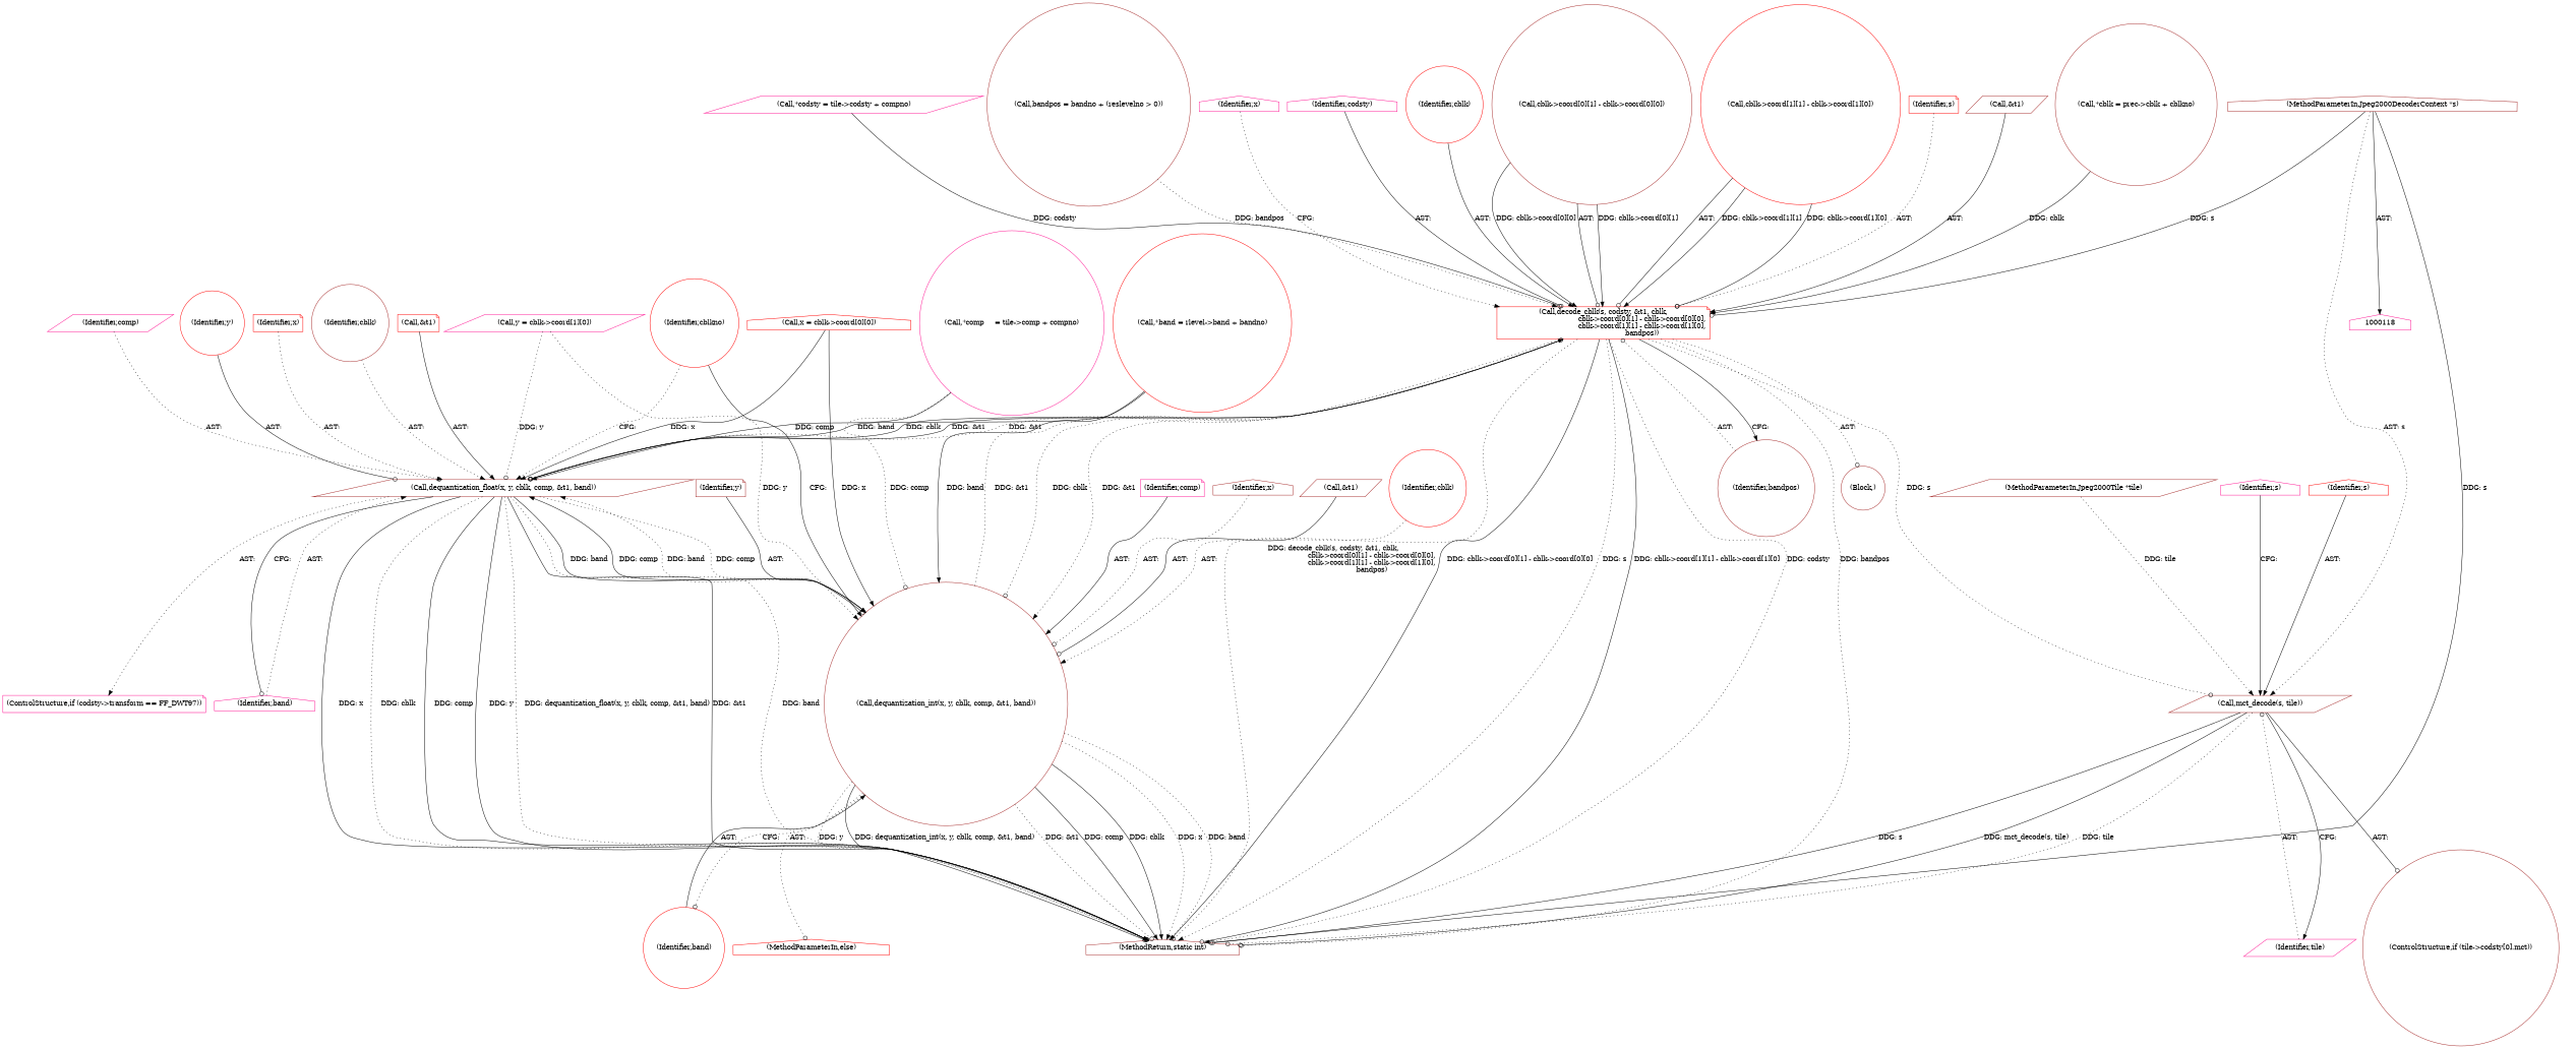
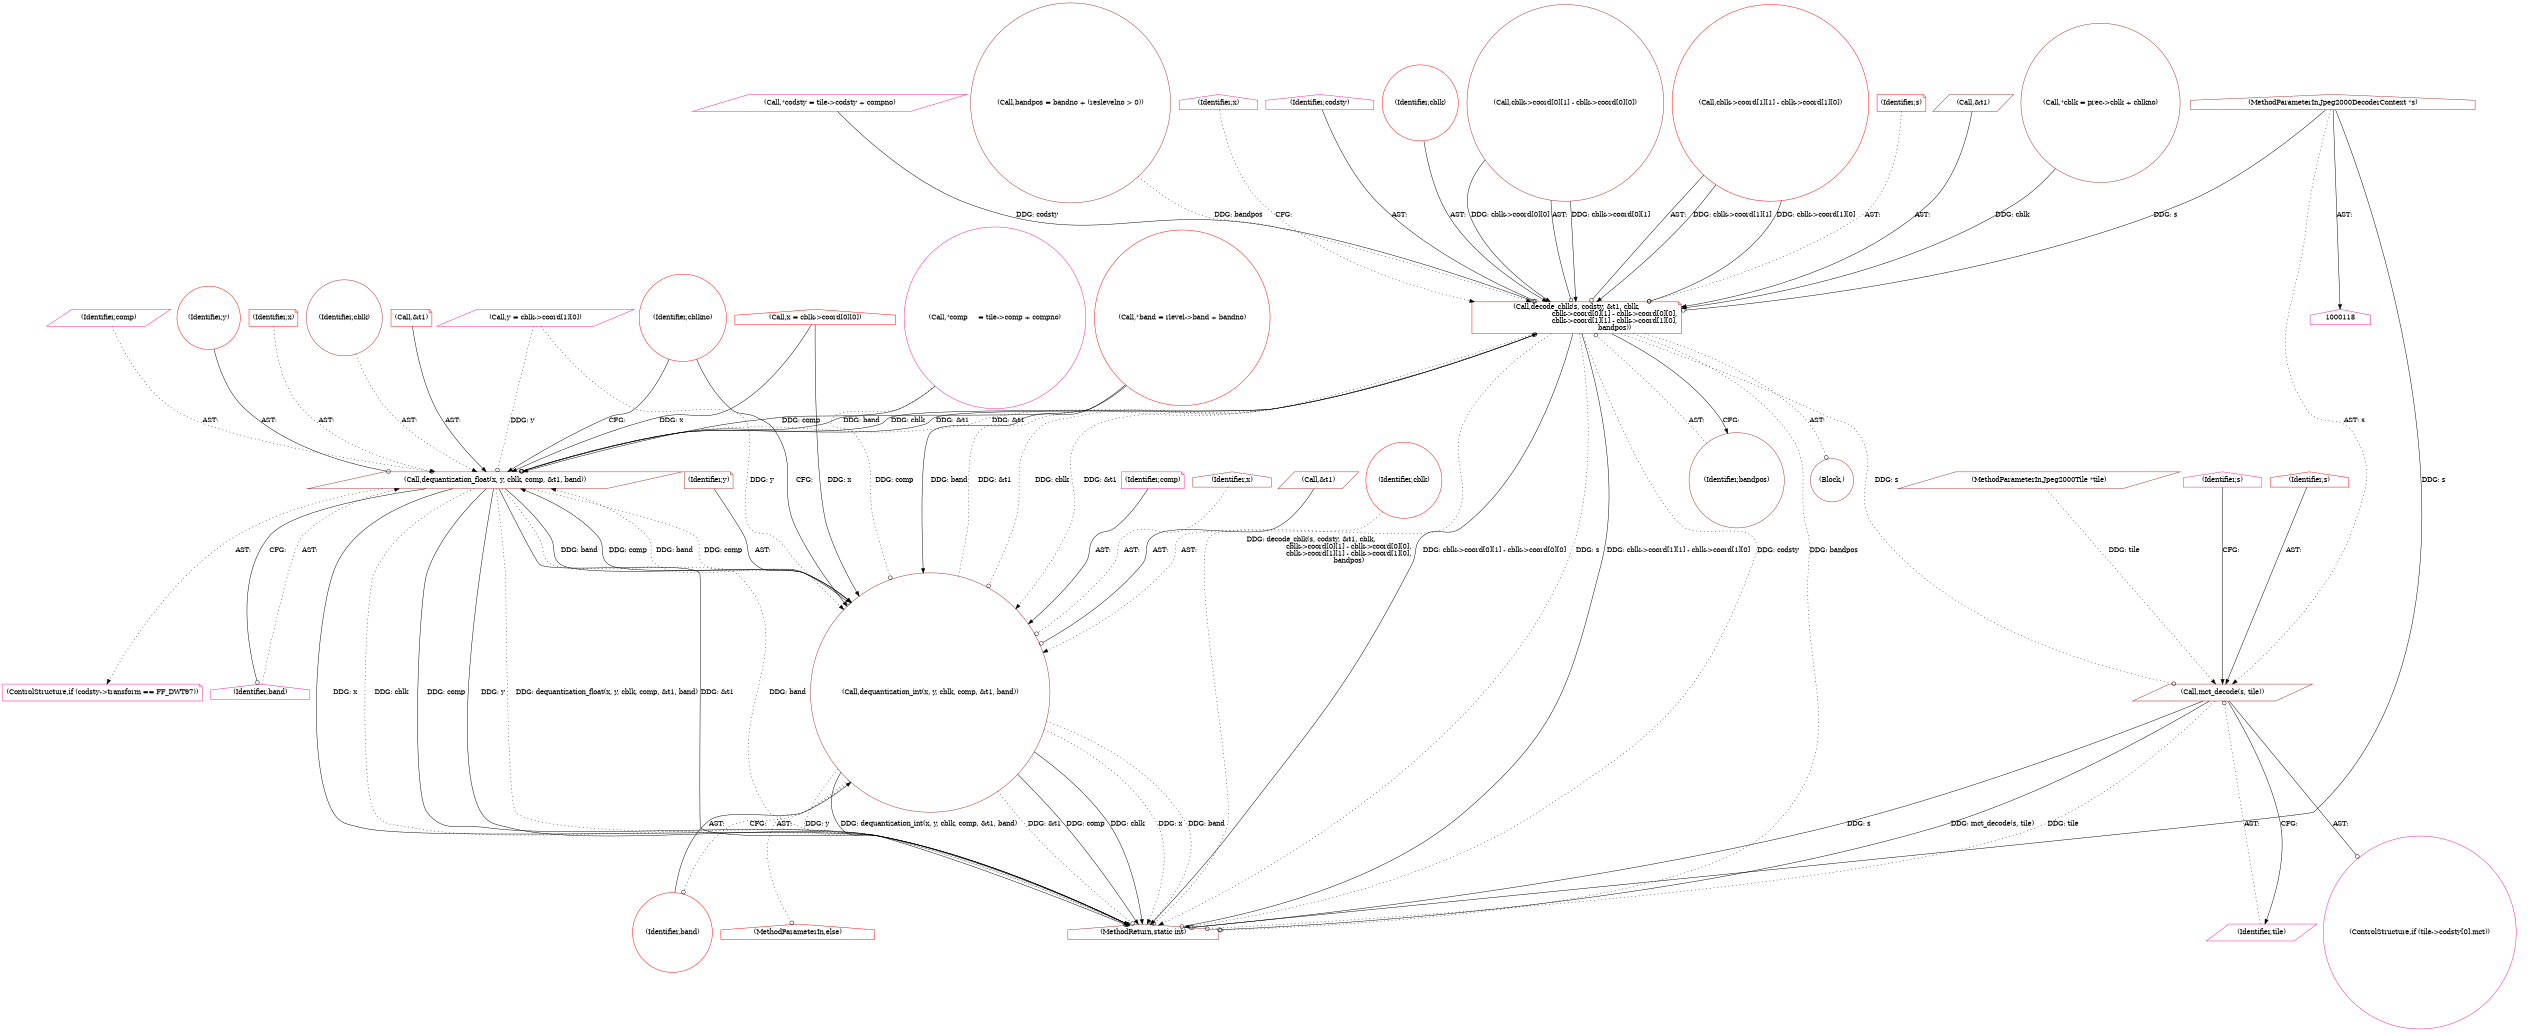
  digraph {
    node [color=brown shape=circle]
    edge [arrowhead=normal style=solid]
    n1 [label="(MethodParameterIn,Jpeg2000DecoderContext *s)" shape=house]
    n2 [color=red label="(Call,decode_cblk(s, codsty, &t1, cblk,\n                                    cblk->coord[0][1] - cblk->coord[0][0],\n                                    cblk->coord[1][1] - cblk->coord[1][0],\n                                    bandpos))" shape=note]
    n3 [label="(Call,mct_decode(s, tile))" shape=parallelogram]
    n4 [label="(MethodReturn,static int)" shape=house]
    1000118 [color=deeppink shape=house]
    n6 [label="(Call,dequantization_float(x, y, cblk, comp, &t1, band))" shape=parallelogram]
    n7 [label="(Call,dequantization_int(x, y, cblk, comp, &t1, band))"]
    n8 [label="(Identifier,bandpos)"]
    n9 [label="(Block,)"]
-   n10 [label="(ControlStructure,if (tile->codsty[0].mct))"]
+   n10 [color=deeppink label="(ControlStructure,if (tile->codsty[0].mct))"]
    n11 [color=deeppink label="(Identifier,tile)" shape=parallelogram]
    n12 [color=deeppink label="(ControlStructure,if (codsty->transform == FF_DWT97))" shape=note]
    n13 [color=deeppink label="(Identifier,band)" shape=house]
    n14 [color=red label="(Identifier,band)"]
    n15 [color=red label="(MethodParameterIn,else)" shape=house]
    n16 [color=red label="(Identifier,x)" shape=note]
    n17 [color=deeppink label="(Identifier,codsty)" shape=house]
    n18 [color=red label="(Identifier,cblkno)"]
    n19 [color=deeppink label="(Call,y = cblk->coord[1][0])" shape=parallelogram]
    n20 [color=red label="(Call,*band = rlevel->band + bandno)"]
    n21 [color=deeppink label="(Identifier,comp)" shape=note]
    n22 [color=red label="(Call,x = cblk->coord[0][0])" shape=house]
    n23 [color=red label="(Identifier,cblk)"]
    n24 [label="(Call,cblk->coord[0][1] - cblk->coord[0][0])"]
    n25 [color=red label="(Call,cblk->coord[1][1] - cblk->coord[1][0])"]
    n26 [color=red label="(Call,&t1)" shape=note]
    n27 [color=deeppink label="(Call,*comp     = tile->comp + compno)"]
    n28 [color=deeppink label="(Identifier,s)" shape=house]
    n29 [color=red label="(Identifier,s)" shape=note]
    n30 [label="(Identifier,x)" shape=house]
    n31 [label="(Call,&t1)" shape=parallelogram]
    n32 [color=red label="(Identifier,s)" shape=house]
    n33 [label="(Identifier,cblk)"]
    n34 [color=deeppink label="(Identifier,comp)" shape=parallelogram]
    n35 [label="(Call,&t1)" shape=parallelogram]
    n36 [label="(MethodParameterIn,Jpeg2000Tile *tile)" shape=parallelogram]
    n37 [label="(Call,*cblk = prec->cblk + cblkno)"]
    n38 [color=deeppink label="(Call,*codsty = tile->codsty + compno)" shape=parallelogram]
    n39 [label="(Call,bandpos = bandno + (reslevelno > 0))"]
    n40 [color=red label="(Identifier,cblk)"]
    n41 [color=red label="(Identifier,y)"]
    n42 [color=deeppink label="(Identifier,x)" shape=house]
    n43 [label="(Identifier,y)" shape=note]
    n1 -> n2 [arrowhead=odot label="DDG: s"]
    n1 -> n3 [label="AST: s" style=dotted]
    n1 -> n4 [arrowhead=odot label="DDG: s"]
    n1 -> 1000118 [label="AST: "]
    n2 -> n3 [arrowhead=odot label="DDG: s" style=dotted]
    n2 -> n4 [arrowhead=odot label="DDG: bandpos" style=dotted]
    n2 -> n4 [arrowhead=odot label="DDG: decode_cblk(s, codsty, &t1, cblk,\n                                    cblk->coord[0][1] - cblk->coord[0][0],\n                                    cblk->coord[1][1] - cblk->coord[1][0],\n                                    bandpos)" style=dotted]
    n2 -> n4 [label="DDG: cblk->coord[0][1] - cblk->coord[0][0]"]
    n2 -> n4 [label="DDG: s" style=dotted]
    n2 -> n4 [arrowhead=odot label="DDG: cblk->coord[1][1] - cblk->coord[1][0]"]
    n2 -> n4 [label="DDG: codsty" style=dotted]
    n2 -> n6 [arrowhead=odot label="DDG: cblk"]
    n2 -> n6 [arrowhead=odot label="DDG: &t1"]
    n2 -> n7 [arrowhead=odot label="DDG: cblk" style=dotted]
    n2 -> n7 [label="DDG: &t1" style=dotted]
    n2 -> n8 [label="CFG: "]
    n2 -> n9 [arrowhead=odot label="AST: " style=dotted]
    n3 -> n4 [arrowhead=odot label="DDG: mct_decode(s, tile)"]
    n3 -> n4 [arrowhead=odot label="DDG: tile" style=dotted]
    n3 -> n4 [arrowhead=odot label="DDG: s"]
    n3 -> n10 [arrowhead=odot label="AST: "]
    n3 -> n11 [label="CFG: "]
    n6 -> n2 [label="DDG: &t1" style=dotted]
    n6 -> n4 [label="DDG: y"]
    n6 -> n4 [label="DDG: &t1"]
    n6 -> n4 [arrowhead=odot label="DDG: band" style=dotted]
    n6 -> n4 [arrowhead=odot label="DDG: x"]
    n6 -> n4 [arrowhead=odot label="DDG: cblk" style=dotted]
    n6 -> n4 [label="DDG: comp"]
    n6 -> n4 [label="DDG: dequantization_float(x, y, cblk, comp, &t1, band)" style=dotted]
    n6 -> n7 [label="DDG: comp" style=dotted]
    n6 -> n7 [label="DDG: band"]
    n6 -> n12 [label="AST: " style=dotted]
    n6 -> n13 [arrowhead=odot label="CFG: "]
    n7 -> n2 [arrowhead=odot label="DDG: &t1" style=dotted]
    n7 -> n4 [label="DDG: x" style=dotted]
    n7 -> n4 [arrowhead=odot label="DDG: band" style=dotted]
    n7 -> n4 [arrowhead=odot label="DDG: y" style=dotted]
    n7 -> n4 [arrowhead=odot label="DDG: dequantization_int(x, y, cblk, comp, &t1, band)"]
    n7 -> n4 [arrowhead=odot label="DDG: &t1" style=dotted]
    n7 -> n4 [label="DDG: comp"]
    n7 -> n4 [label="DDG: cblk"]
    n7 -> n6 [label="DDG: comp"]
    n7 -> n6 [label="DDG: band" style=dotted]
    n7 -> n14 [arrowhead=odot label="CFG: " style=dotted]
    n7 -> n15 [arrowhead=odot label="AST: " style=dotted]
    n8 -> n2 [arrowhead=odot label="AST: " style=dotted]
    n11 -> n3 [arrowhead=odot label="AST: " style=dotted]
    n13 -> n6 [label="AST: " style=dotted]
    n14 -> n7 [label="AST: "]
    n16 -> n6 [label="AST: " style=dotted]
    n17 -> n2 [arrowhead=odot label="AST: "]
-   n18 -> n6 [label="CFG: " style=dotted]
+   n18 -> n6 [label="CFG: "]
    n18 -> n7 [label="CFG: "]
    n19 -> n6 [arrowhead=odot label="DDG: y" style=dotted]
    n19 -> n7 [label="DDG: y" style=dotted]
    n20 -> n6 [arrowhead=odot label="DDG: band"]
    n20 -> n7 [label="DDG: band"]
    n21 -> n7 [label="AST: "]
    n22 -> n6 [label="DDG: x"]
    n22 -> n7 [label="DDG: x"]
    n23 -> n2 [label="AST: "]
    n24 -> n2 [arrowhead=odot label="AST: "]
    n24 -> n2 [label="DDG: cblk->coord[0][1]"]
    n24 -> n2 [label="DDG: cblk->coord[0][0]"]
    n25 -> n2 [arrowhead=odot label="AST: "]
    n25 -> n2 [label="DDG: cblk->coord[1][1]"]
    n25 -> n2 [arrowhead=odot label="DDG: cblk->coord[1][0]"]
    n26 -> n6 [label="AST: "]
    n27 -> n6 [label="DDG: comp"]
    n27 -> n7 [arrowhead=odot label="DDG: comp" style=dotted]
    n28 -> n3 [label="CFG: "]
    n29 -> n2 [arrowhead=odot label="AST: " style=dotted]
    n30 -> n7 [arrowhead=odot label="AST: " style=dotted]
    n31 -> n7 [arrowhead=odot label="AST: "]
    n32 -> n3 [label="AST: "]
    n33 -> n6 [label="AST: " style=dotted]
    n34 -> n6 [arrowhead=odot label="AST: " style=dotted]
    n35 -> n2 [label="AST: "]
    n36 -> n3 [label="DDG: tile" style=dotted]
    n37 -> n2 [label="DDG: cblk"]
    n38 -> n2 [arrowhead=odot label="DDG: codsty"]
    n39 -> n2 [label="DDG: bandpos" style=dotted]
    n40 -> n7 [label="AST: " style=dotted]
    n41 -> n6 [arrowhead=odot label="AST: "]
    n42 -> n2 [label="CFG: " style=dotted]
    n43 -> n7 [arrowhead=odot label="AST: "]
  }
